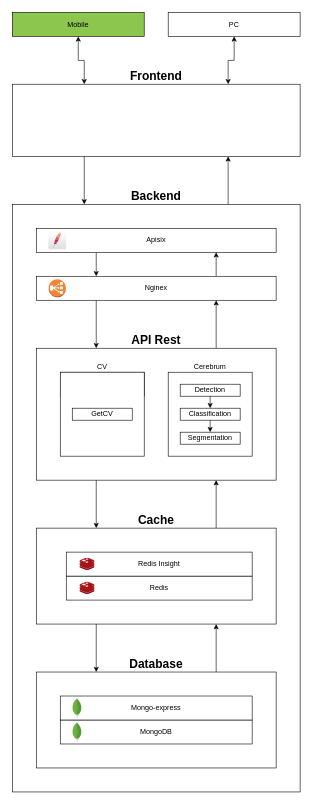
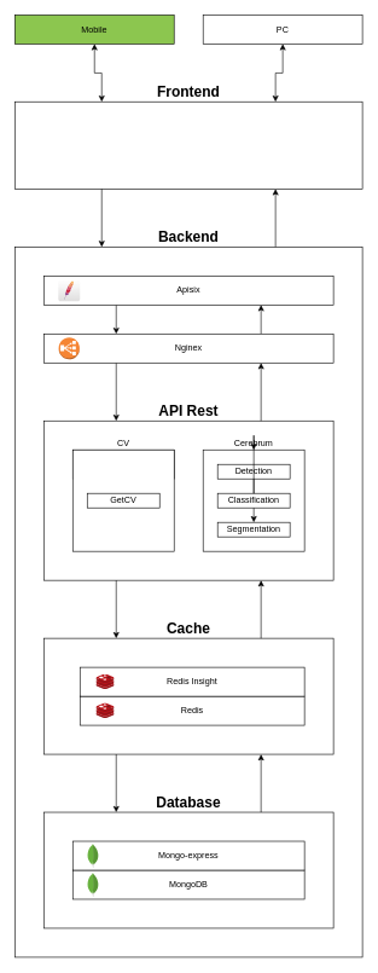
  <mxCell id="0" />
  <mxCell id="1" parent="0" />
  <mxCell id="2" value="Backend" style="rounded=0;whiteSpace=wrap;html=1;fillColor=none;labelPosition=center;verticalLabelPosition=top;align=center;verticalAlign=bottom;fontSize=20;fontStyle=1" vertex="1" parent="1"><mxGeometry x="20" y="340" width="480" height="980" as="geometry" /></mxCell>
  <mxCell id="3" value="" style="group" vertex="1" connectable="0" parent="1"><mxGeometry x="60" y="580" width="400" height="220" as="geometry" /></mxCell>
  <mxCell id="4" value="CV" style="rounded=0;whiteSpace=wrap;html=1;" vertex="1" parent="3"><mxGeometry x="40" y="40" width="140" height="40" as="geometry" /></mxCell>
  <mxCell id="5" value="" style="group" vertex="1" connectable="0" parent="3"><mxGeometry width="400" height="220" as="geometry" /></mxCell>
  <mxCell id="6" value="API Rest" style="rounded=0;whiteSpace=wrap;html=1;fillColor=none;labelPosition=center;verticalLabelPosition=top;align=center;verticalAlign=bottom;fontSize=20;fontStyle=1" vertex="1" parent="5"><mxGeometry width="400" height="220" as="geometry" /></mxCell>
  <mxCell id="7" value="" style="outlineConnect=0;dashed=0;verticalLabelPosition=bottom;verticalAlign=top;align=center;html=1;shape=mxgraph.aws3.android;fillColor=#8CC64F;gradientColor=none;" vertex="1" parent="5"><mxGeometry x="60" y="45" width="26.25" height="30" as="geometry" /></mxCell>
  <mxCell id="8" value="" style="group" vertex="1" connectable="0" parent="5"><mxGeometry x="220" y="40" width="140" height="140" as="geometry" /></mxCell>
  <mxCell id="9" value="Cerebrum" style="rounded=0;whiteSpace=wrap;html=1;labelPosition=center;verticalLabelPosition=top;align=center;verticalAlign=bottom;fontColor=default;fillColor=none;" vertex="1" parent="8"><mxGeometry width="140" height="140" as="geometry" /></mxCell>
  <mxCell id="10" value="Detection" style="rounded=0;whiteSpace=wrap;html=1;" vertex="1" parent="8"><mxGeometry x="20" y="20" width="100" height="20" as="geometry" /></mxCell>
  <mxCell id="11" value="Classification" style="rounded=0;whiteSpace=wrap;html=1;" vertex="1" parent="8"><mxGeometry x="20" y="60" width="100" height="20" as="geometry" /></mxCell>
- <mxCell id="12" style="edgeStyle=orthogonalEdgeStyle;rounded=0;orthogonalLoop=1;jettySize=auto;html=1;exitX=0.5;exitY=1;exitDx=0;exitDy=0;entryX=0.5;entryY=0;entryDx=0;entryDy=0;" edge="1" parent="8" source="10" target="11"><mxGeometry relative="1" as="geometry" /></mxCell>
+ <mxCell id="12" style="edgeStyle=orthogonalEdgeStyle;rounded=0;orthogonalLoop=1;jettySize=auto;html=1;exitX=0.5;exitY=1;exitDx=0;exitDy=0;" edge="1" parent="8" source="10" target="9"><mxGeometry relative="1" as="geometry" /></mxCell>
  <mxCell id="13" value="" style="group" vertex="1" connectable="0" parent="5"><mxGeometry x="40" y="40" width="140" height="140" as="geometry" /></mxCell>
  <mxCell id="14" value="CV" style="rounded=0;whiteSpace=wrap;html=1;labelPosition=center;verticalLabelPosition=top;align=center;verticalAlign=bottom;fontColor=default;fillColor=default;" vertex="1" parent="13"><mxGeometry width="140" height="140" as="geometry" /></mxCell>
  <mxCell id="15" value="GetCV" style="rounded=0;whiteSpace=wrap;html=1;" vertex="1" parent="13"><mxGeometry x="20" y="60" width="100" height="20" as="geometry" /></mxCell>
  <mxCell id="16" style="edgeStyle=orthogonalEdgeStyle;rounded=0;orthogonalLoop=1;jettySize=auto;html=1;exitX=0.75;exitY=0;exitDx=0;exitDy=0;entryX=0.75;entryY=1;entryDx=0;entryDy=0;" edge="1" parent="1" source="2" target="18"><mxGeometry relative="1" as="geometry" /></mxCell>
  <mxCell id="17" style="edgeStyle=orthogonalEdgeStyle;rounded=0;orthogonalLoop=1;jettySize=auto;html=1;exitX=0.25;exitY=1;exitDx=0;exitDy=0;entryX=0.25;entryY=0;entryDx=0;entryDy=0;" edge="1" parent="1" source="18" target="2"><mxGeometry relative="1" as="geometry" /></mxCell>
  <mxCell id="18" value="Frontend" style="rounded=0;whiteSpace=wrap;html=1;fillColor=none;labelPosition=center;verticalLabelPosition=top;align=center;verticalAlign=bottom;fontSize=20;fontStyle=1" vertex="1" parent="1"><mxGeometry x="20" y="139.69" width="480" height="120.31" as="geometry" /></mxCell>
  <mxCell id="19" style="edgeStyle=orthogonalEdgeStyle;rounded=0;orthogonalLoop=1;jettySize=auto;html=1;exitX=0.25;exitY=1;exitDx=0;exitDy=0;entryX=0.25;entryY=0;entryDx=0;entryDy=0;" edge="1" parent="1" source="20" target="23"><mxGeometry relative="1" as="geometry" /></mxCell>
  <mxCell id="20" value="Apisix" style="rounded=0;whiteSpace=wrap;html=1;" vertex="1" parent="1"><mxGeometry x="60" y="380" width="400" height="40" as="geometry" /></mxCell>
  <mxCell id="21" style="edgeStyle=orthogonalEdgeStyle;rounded=0;orthogonalLoop=1;jettySize=auto;html=1;exitX=0.75;exitY=0;exitDx=0;exitDy=0;entryX=0.75;entryY=1;entryDx=0;entryDy=0;" edge="1" parent="1" source="23" target="20"><mxGeometry relative="1" as="geometry" /></mxCell>
  <mxCell id="22" style="edgeStyle=orthogonalEdgeStyle;rounded=0;orthogonalLoop=1;jettySize=auto;html=1;exitX=0.25;exitY=1;exitDx=0;exitDy=0;entryX=0.25;entryY=0;entryDx=0;entryDy=0;" edge="1" parent="1" source="23" target="6"><mxGeometry relative="1" as="geometry" /></mxCell>
  <mxCell id="23" value="Nginex" style="rounded=0;whiteSpace=wrap;html=1;" vertex="1" parent="1"><mxGeometry x="60" y="460" width="400" height="40" as="geometry" /></mxCell>
  <mxCell id="24" value="" style="group" vertex="1" connectable="0" parent="1"><mxGeometry x="60" y="880" width="400" height="160" as="geometry" /></mxCell>
  <mxCell id="25" value="Cache" style="rounded=0;whiteSpace=wrap;html=1;fillColor=none;labelPosition=center;verticalLabelPosition=top;align=center;verticalAlign=bottom;fontSize=20;fontStyle=1" vertex="1" parent="24"><mxGeometry width="400" height="160" as="geometry" /></mxCell>
  <mxCell id="26" value="" style="group" vertex="1" connectable="0" parent="24"><mxGeometry x="50" y="80" width="310" height="40" as="geometry" /></mxCell>
  <mxCell id="27" value="Redis" style="rounded=0;whiteSpace=wrap;html=1;" vertex="1" parent="26"><mxGeometry width="310.0" height="40" as="geometry" /></mxCell>
  <mxCell id="28" value="" style="image;sketch=0;aspect=fixed;html=1;points=[];align=center;fontSize=12;image=img/lib/mscae/Cache_Redis_Product.svg;" vertex="1" parent="26"><mxGeometry x="22.604" y="9.5" width="25" height="21" as="geometry" /></mxCell>
  <mxCell id="29" value="" style="group" vertex="1" connectable="0" parent="24"><mxGeometry x="50" y="40" width="310" height="40" as="geometry" /></mxCell>
  <mxCell id="30" value="Redis Insight" style="rounded=0;whiteSpace=wrap;html=1;" vertex="1" parent="29"><mxGeometry width="310.0" height="40" as="geometry" /></mxCell>
  <mxCell id="31" value="" style="image;sketch=0;aspect=fixed;html=1;points=[];align=center;fontSize=12;image=img/lib/mscae/Cache_Redis_Product.svg;" vertex="1" parent="29"><mxGeometry x="22.604" y="9.5" width="25" height="21" as="geometry" /></mxCell>
  <mxCell id="32" value="" style="dashed=0;outlineConnect=0;html=1;align=center;labelPosition=center;verticalLabelPosition=bottom;verticalAlign=top;shape=mxgraph.webicons.apache;gradientColor=#DFDEDE" vertex="1" parent="1"><mxGeometry x="80" y="385" width="30" height="30" as="geometry" /></mxCell>
  <mxCell id="33" value="" style="outlineConnect=0;dashed=0;verticalLabelPosition=bottom;verticalAlign=top;align=center;html=1;shape=mxgraph.aws3.classic_load_balancer;fillColor=#F58534;gradientColor=none;" vertex="1" parent="1"><mxGeometry x="80.63" y="465" width="28.75" height="30" as="geometry" /></mxCell>
  <mxCell id="34" style="edgeStyle=orthogonalEdgeStyle;rounded=0;orthogonalLoop=1;jettySize=auto;html=1;exitX=0.75;exitY=0;exitDx=0;exitDy=0;entryX=0.75;entryY=1;entryDx=0;entryDy=0;" edge="1" parent="1" source="6" target="23"><mxGeometry relative="1" as="geometry" /></mxCell>
  <mxCell id="35" value="" style="group" vertex="1" connectable="0" parent="1"><mxGeometry x="60" y="1120" width="400" height="160" as="geometry" /></mxCell>
  <mxCell id="36" value="Database" style="rounded=0;whiteSpace=wrap;html=1;fillColor=none;labelPosition=center;verticalLabelPosition=top;align=center;verticalAlign=bottom;fontSize=20;fontStyle=1" vertex="1" parent="35"><mxGeometry width="400" height="160" as="geometry" /></mxCell>
  <mxCell id="37" value="" style="group" vertex="1" connectable="0" parent="35"><mxGeometry x="40" y="80" width="320" height="40" as="geometry" /></mxCell>
  <mxCell id="38" value="MongoDB" style="rounded=0;whiteSpace=wrap;html=1;" vertex="1" parent="37"><mxGeometry width="320" height="40" as="geometry" /></mxCell>
  <mxCell id="39" value="" style="dashed=0;outlineConnect=0;html=1;align=center;labelPosition=center;verticalLabelPosition=bottom;verticalAlign=top;shape=mxgraph.weblogos.mongodb" vertex="1" parent="37"><mxGeometry x="20" y="3.45" width="15.82" height="33.1" as="geometry" /></mxCell>
  <mxCell id="40" value="" style="group" vertex="1" connectable="0" parent="35"><mxGeometry x="40" y="40" width="320" height="40" as="geometry" /></mxCell>
  <mxCell id="41" value="Mongo-express" style="rounded=0;whiteSpace=wrap;html=1;" vertex="1" parent="40"><mxGeometry width="320" height="40" as="geometry" /></mxCell>
  <mxCell id="42" value="" style="dashed=0;outlineConnect=0;html=1;align=center;labelPosition=center;verticalLabelPosition=bottom;verticalAlign=top;shape=mxgraph.weblogos.mongodb" vertex="1" parent="40"><mxGeometry x="20" y="3.45" width="15.82" height="33.1" as="geometry" /></mxCell>
  <mxCell id="43" style="edgeStyle=orthogonalEdgeStyle;rounded=0;orthogonalLoop=1;jettySize=auto;html=1;exitX=0.25;exitY=1;exitDx=0;exitDy=0;entryX=0.25;entryY=0;entryDx=0;entryDy=0;" edge="1" parent="1" source="6" target="25"><mxGeometry relative="1" as="geometry" /></mxCell>
  <mxCell id="44" style="edgeStyle=orthogonalEdgeStyle;rounded=0;orthogonalLoop=1;jettySize=auto;html=1;exitX=0.25;exitY=1;exitDx=0;exitDy=0;entryX=0.25;entryY=0;entryDx=0;entryDy=0;" edge="1" parent="1" source="25" target="36"><mxGeometry relative="1" as="geometry" /></mxCell>
  <mxCell id="45" style="edgeStyle=orthogonalEdgeStyle;rounded=0;orthogonalLoop=1;jettySize=auto;html=1;exitX=0.75;exitY=0;exitDx=0;exitDy=0;entryX=0.75;entryY=1;entryDx=0;entryDy=0;" edge="1" parent="1" source="36" target="25"><mxGeometry relative="1" as="geometry" /></mxCell>
  <mxCell id="46" style="edgeStyle=orthogonalEdgeStyle;rounded=0;orthogonalLoop=1;jettySize=auto;html=1;exitX=0.75;exitY=0;exitDx=0;exitDy=0;entryX=0.75;entryY=1;entryDx=0;entryDy=0;" edge="1" parent="1" source="25" target="6"><mxGeometry relative="1" as="geometry" /></mxCell>
  <mxCell id="47" value="Mobile" style="rounded=0;whiteSpace=wrap;html=1;fillColor=#8cc64f;" vertex="1" parent="1"><mxGeometry x="20" width="220" height="40" as="geometry" y="20" /></mxCell>
  <mxCell id="48" value="PC" style="rounded=0;whiteSpace=wrap;html=1;" vertex="1" parent="1"><mxGeometry x="280" width="220" height="40" as="geometry" y="20" /></mxCell>
  <mxCell id="49" value="" style="endArrow=classic;startArrow=classic;html=1;rounded=0;exitX=0.25;exitY=0;exitDx=0;exitDy=0;entryX=0.5;entryY=1;entryDx=0;entryDy=0;" edge="1" parent="1" source="18" target="47"><mxGeometry width="50" height="50" relative="1" as="geometry"><mxPoint x="240" y="110" as="sourcePoint" /><mxPoint x="290" y="60" as="targetPoint" /><Array as="points"><mxPoint x="140" y="100" /><mxPoint x="130" y="100" /></Array></mxGeometry></mxCell>
  <mxCell id="50" value="" style="endArrow=classic;startArrow=classic;html=1;rounded=0;exitX=0.75;exitY=0;exitDx=0;exitDy=0;entryX=0.5;entryY=1;entryDx=0;entryDy=0;" edge="1" parent="1" source="18" target="48"><mxGeometry width="50" height="50" relative="1" as="geometry"><mxPoint x="399" y="139.69" as="sourcePoint" /><mxPoint x="389" y="59.69" as="targetPoint" /><Array as="points"><mxPoint x="380" y="100" /><mxPoint x="390" y="100" /></Array></mxGeometry></mxCell>
  <mxCell id="51" value="Segmentation" style="rounded=0;whiteSpace=wrap;html=1;" vertex="1" parent="1"><mxGeometry x="300" y="720" width="100" height="20" as="geometry" /></mxCell>
  <mxCell id="52" style="edgeStyle=orthogonalEdgeStyle;rounded=0;orthogonalLoop=1;jettySize=auto;html=1;exitX=0.5;exitY=1;exitDx=0;exitDy=0;entryX=0.5;entryY=0;entryDx=0;entryDy=0;" edge="1" parent="1" source="11" target="51"><mxGeometry relative="1" as="geometry" /></mxCell>
